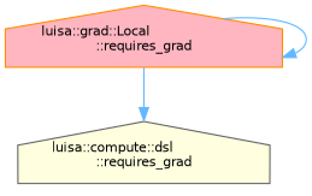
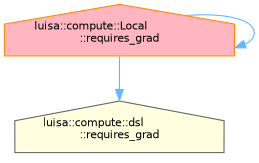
  digraph {
    rankdir=TB
    node [fontname=Helvetica fontsize=10 shape=house style=filled]
    edge [color=steelblue1 fontname=Helvetica fontsize=10 labelfontname=Helvetica labelfontsize=10 style=solid]
-   n1 [color=darkorange fillcolor=lightpink fontcolor=black height=0.2 label="luisa::grad::Local\l::requires_grad" width=0.4]
+   n1 [color=darkorange fillcolor=lightpink fontcolor=black height=0.2 label="luisa::compute::Local\l::requires_grad" width=0.4]
    n2 [color=gray40 fillcolor=lightyellow height=0.2 label="luisa::compute::dsl\l::requires_grad" width=0.4]
    n1 -> n1
    n1 -> n2
  }
